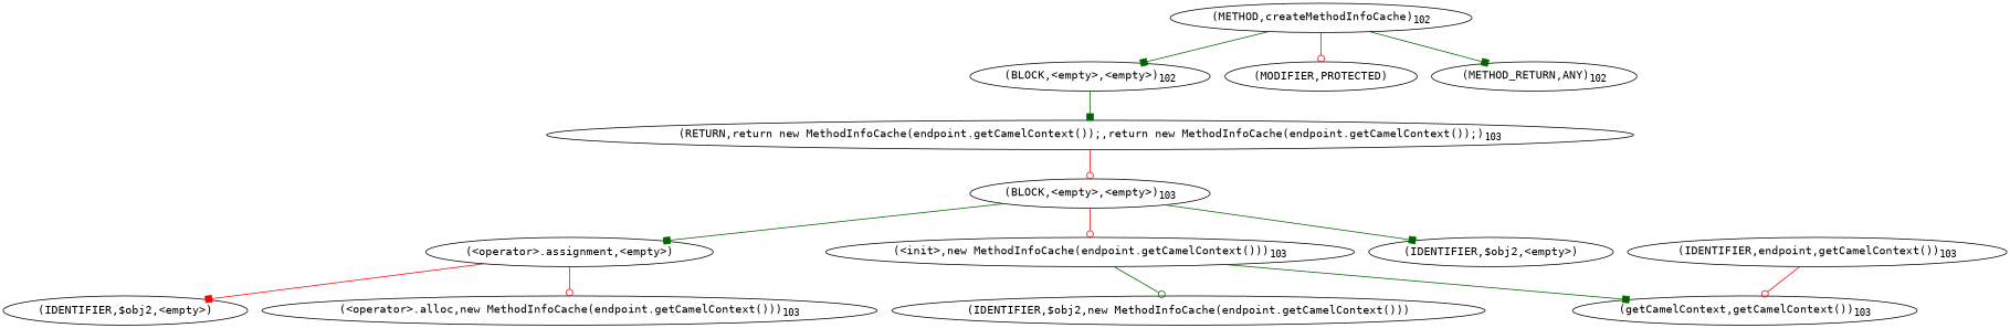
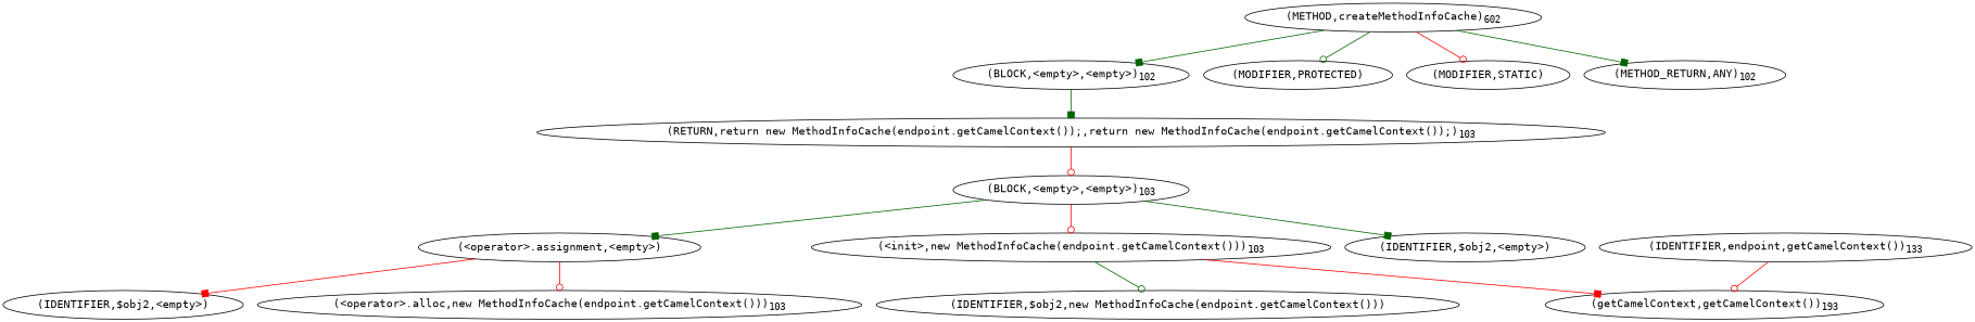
  digraph {
    fontname="DejaVu Sans Mono"
    node [fontname="DejaVu Sans Mono"]
    edge [arrowhead=box color=red fontname="DejaVu Sans Mono"]
-   n1 [label=<(METHOD,createMethodInfoCache)<SUB>102</SUB>>]
+   n1 [label=<(METHOD,createMethodInfoCache)<SUB>602</SUB>>]
    n2 [label=<(BLOCK,&lt;empty&gt;,&lt;empty&gt;)<SUB>102</SUB>>]
    n3 [label=<(MODIFIER,PROTECTED)>]
+   n4 [label=<(MODIFIER,STATIC)>]
    n5 [label=<(METHOD_RETURN,ANY)<SUB>102</SUB>>]
    n6 [label=<(RETURN,return new MethodInfoCache(endpoint.getCamelContext());,return new MethodInfoCache(endpoint.getCamelContext());)<SUB>103</SUB>>]
    n7 [label=<(BLOCK,&lt;empty&gt;,&lt;empty&gt;)<SUB>103</SUB>>]
    n8 [label=<(&lt;operator&gt;.assignment,&lt;empty&gt;)>]
    n9 [label=<(&lt;init&gt;,new MethodInfoCache(endpoint.getCamelContext()))<SUB>103</SUB>>]
    n10 [label=<(IDENTIFIER,$obj2,&lt;empty&gt;)>]
    n11 [label=<(IDENTIFIER,$obj2,&lt;empty&gt;)>]
    n12 [label=<(&lt;operator&gt;.alloc,new MethodInfoCache(endpoint.getCamelContext()))<SUB>103</SUB>>]
    n13 [label=<(IDENTIFIER,$obj2,new MethodInfoCache(endpoint.getCamelContext()))>]
-   n14 [label=<(getCamelContext,getCamelContext())<SUB>103</SUB>>]
-   n15 [label=<(IDENTIFIER,endpoint,getCamelContext())<SUB>103</SUB>>]
+   n14 [label=<(getCamelContext,getCamelContext())<SUB>193</SUB>>]
+   n15 [label=<(IDENTIFIER,endpoint,getCamelContext())<SUB>133</SUB>>]
    n1 -> n2 [color=darkgreen]
-   n1 -> n3 [arrowhead=odot]
+   n1 -> n3 [arrowhead=odot color=darkgreen]
+   n1 -> n4 [arrowhead=odot]
    n1 -> n5 [color=darkgreen]
    n2 -> n6 [color=darkgreen]
    n6 -> n7 [arrowhead=odot]
    n7 -> n8 [color=darkgreen]
    n7 -> n9 [arrowhead=odot]
    n7 -> n10 [color=darkgreen]
    n8 -> n11
    n8 -> n12 [arrowhead=odot]
    n9 -> n13 [arrowhead=odot color=darkgreen]
-   n9 -> n14 [color=darkgreen]
+   n9 -> n14
    n15 -> n14 [arrowhead=odot]
  }
